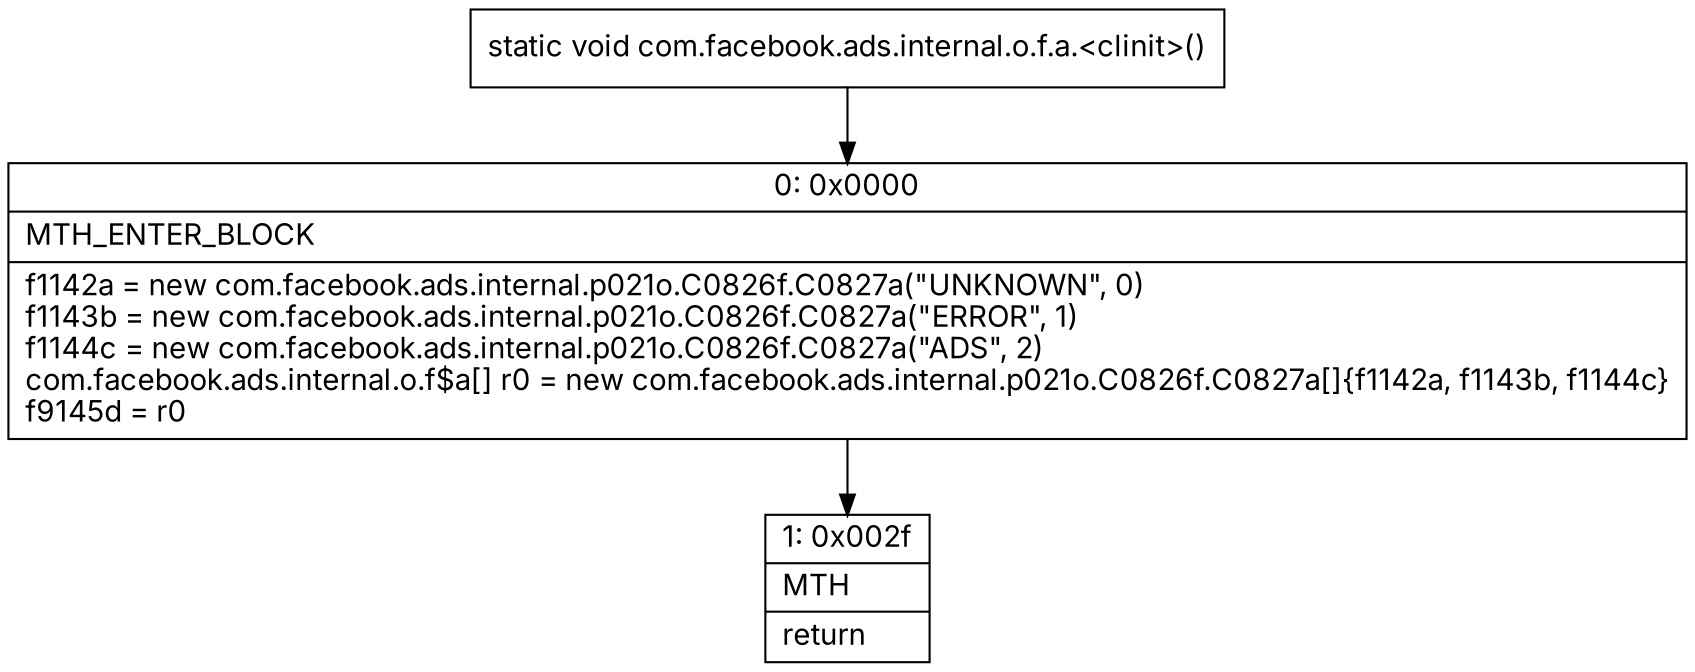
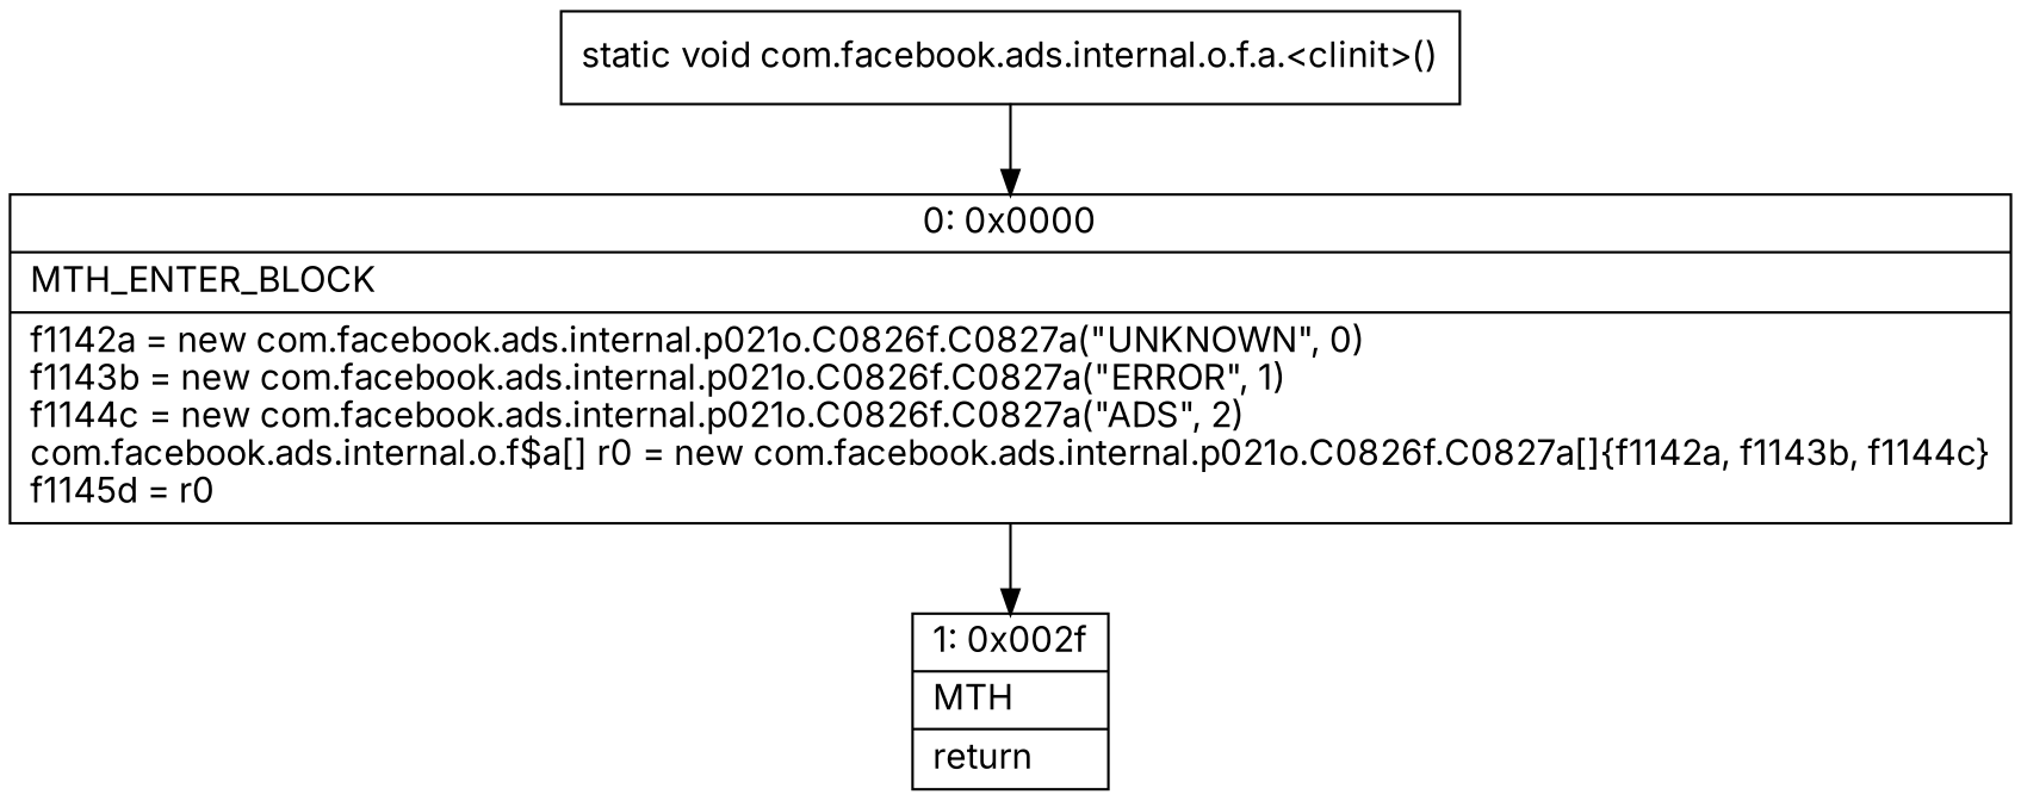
  digraph {
    fontname=Inter
    node [fontname=Inter shape=record]
    edge [fontname=Inter]
-   n1 [label="{0\:\ 0x0000|MTH_ENTER_BLOCK\l|f1142a = new com.facebook.ads.internal.p021o.C0826f.C0827a(\"UNKNOWN\", 0)\lf1143b = new com.facebook.ads.internal.p021o.C0826f.C0827a(\"ERROR\", 1)\lf1144c = new com.facebook.ads.internal.p021o.C0826f.C0827a(\"ADS\", 2)\lcom.facebook.ads.internal.o.f$a[] r0 = new com.facebook.ads.internal.p021o.C0826f.C0827a[]\{f1142a, f1143b, f1144c\}\lf9145d = r0\l}"]
+   n1 [label="{0\:\ 0x0000|MTH_ENTER_BLOCK\l|f1142a = new com.facebook.ads.internal.p021o.C0826f.C0827a(\"UNKNOWN\", 0)\lf1143b = new com.facebook.ads.internal.p021o.C0826f.C0827a(\"ERROR\", 1)\lf1144c = new com.facebook.ads.internal.p021o.C0826f.C0827a(\"ADS\", 2)\lcom.facebook.ads.internal.o.f$a[] r0 = new com.facebook.ads.internal.p021o.C0826f.C0827a[]\{f1142a, f1143b, f1144c\}\lf1145d = r0\l}"]
    n2 [label="{1\:\ 0x002f|MTH\l|return\l}"]
    n3 [label="{static void com.facebook.ads.internal.o.f.a.\<clinit\>() }"]
    n1 -> n2
    n3 -> n1
  }
